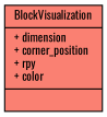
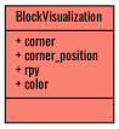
  digraph {
    fontname=Oswald
-   n1 [color=black fillcolor=salmon fontcolor=black fontname=Oswald fontsize=10 height=0.2 label="{BlockVisualization\n|+ dimension\l+ corner_position\l+ rpy\l+ color\l|}" shape=record style=filled width=0.4]
+   n1 [color=black fillcolor=salmon fontcolor=black fontname=Oswald fontsize=10 height=0.2 label="{BlockVisualization\n|+ corner\l+ corner_position\l+ rpy\l+ color\l|}" shape=record style=filled width=0.4]
  }
